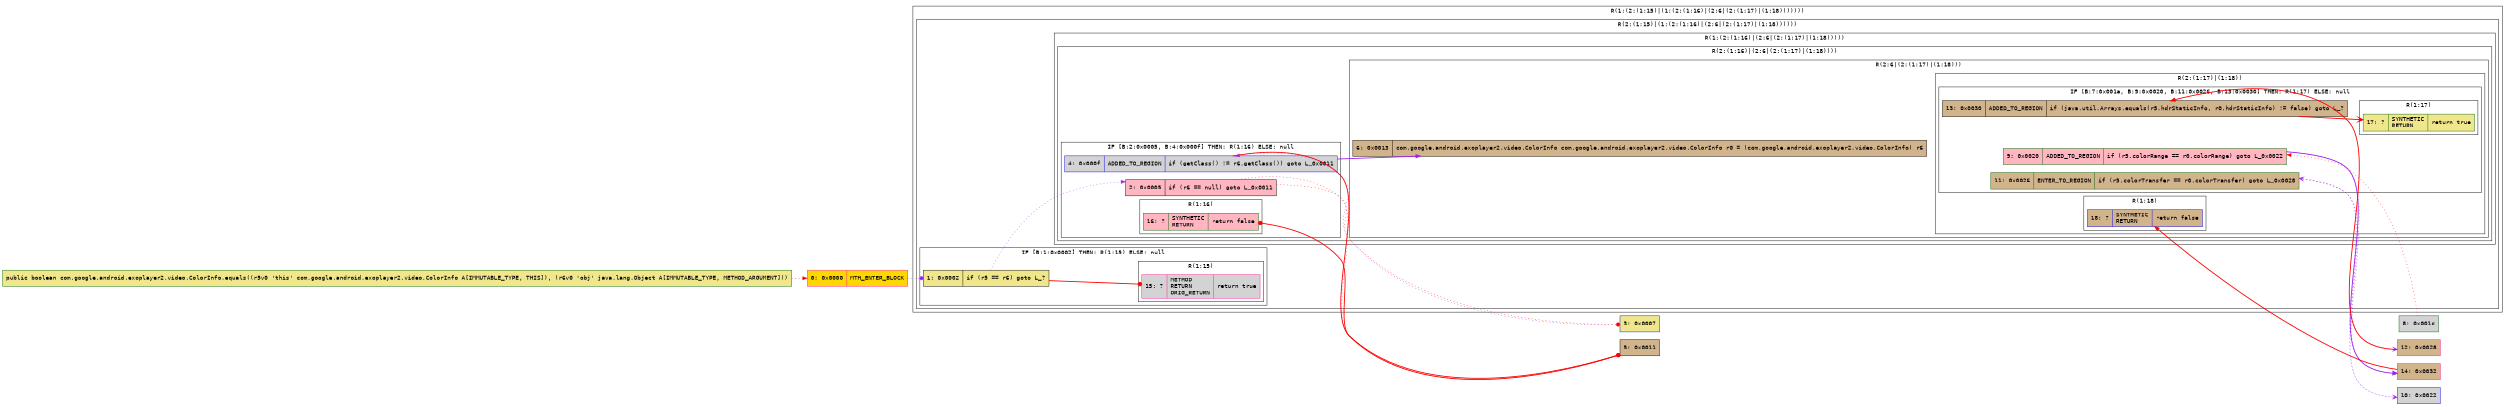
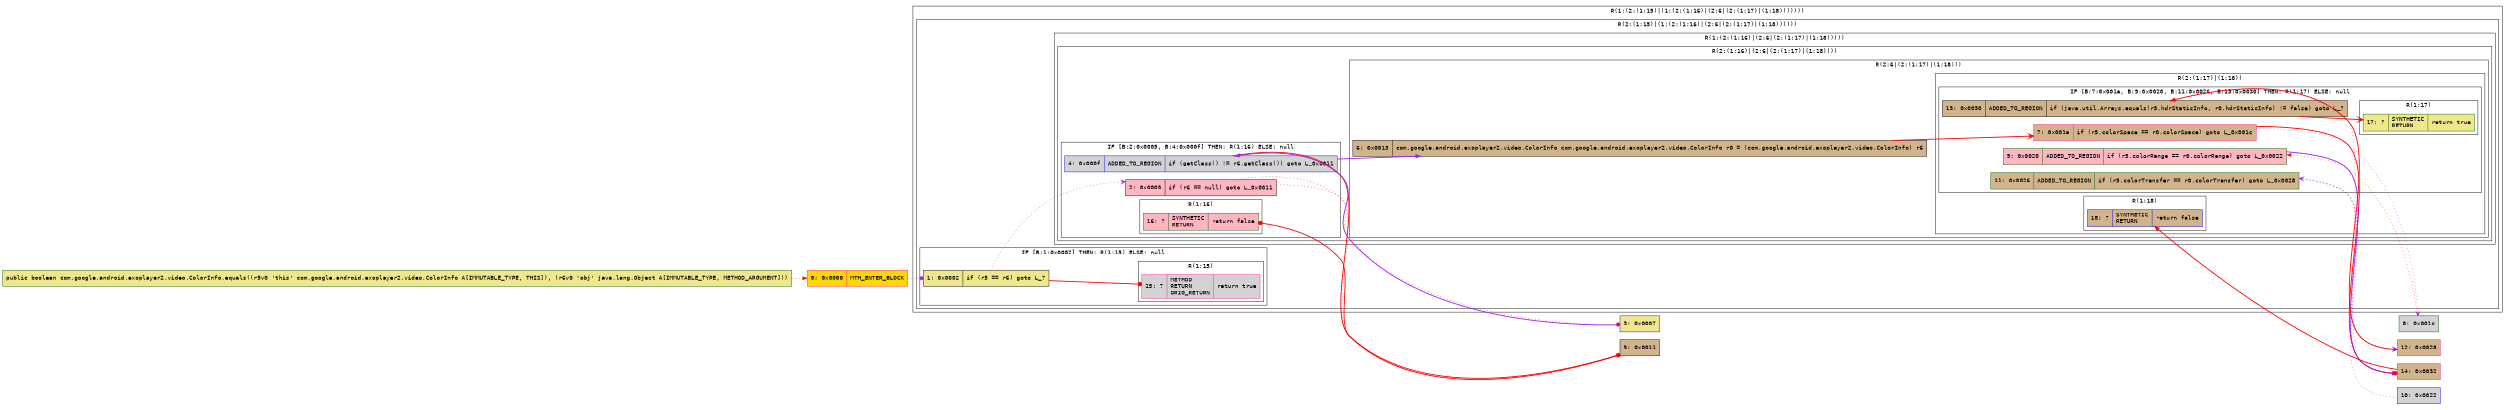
  digraph {
    fontname="DejaVu Sans Mono"
    rankdir=LR
    node [color=darkgreen fillcolor=tan fontname="DejaVu Sans Mono" shape=record style=filled]
    edge [arrowhead=normal color=red fontname="DejaVu Sans Mono" style=dotted]
    n1 [color=deeppink fillcolor=lightgrey label="{15\:\ ?|METHOD\lRETURN\lORIG_RETURN\l|return true\l}"]
    n2 [color=black fillcolor=khaki label="{1\:\ 0x0002|if (r5 == r6) goto L_?\l}"]
    n3 [fillcolor=lightpink label="{16\:\ ?|SYNTHETIC\lRETURN\l|return false\l}"]
    n4 [color=black fillcolor=lightpink label="{2\:\ 0x0005|if (r6 == null) goto L_0x0011\l}"]
    n5 [color=blue fillcolor=lightgrey label="{4\:\ 0x000f|ADDED_TO_REGION\l|if (getClass() != r6.getClass()) goto L_0x0011\l}"]
    n6 [fillcolor=khaki label="{17\:\ ?|SYNTHETIC\lRETURN\l|return true\l}"]
+   n7 [color=deeppink label="{7\:\ 0x001a|if (r5.colorSpace == r0.colorSpace) goto L_0x001c\l}"]
    n8 [fillcolor=lightpink label="{9\:\ 0x0020|ADDED_TO_REGION\l|if (r5.colorRange == r0.colorRange) goto L_0x0022\l}"]
-   n9 [label="{11\:\ 0x0026|ENTER_TO_REGION\l|if (r5.colorTransfer == r0.colorTransfer) goto L_0x0028\l}"]
+   n9 [label="{11\:\ 0x0026|ADDED_TO_REGION\l|if (r5.colorTransfer == r0.colorTransfer) goto L_0x0028\l}"]
    n10 [color=black label="{13\:\ 0x0030|ADDED_TO_REGION\l|if (java.util.Arrays.equals(r5.hdrStaticInfo, r0.hdrStaticInfo) != false) goto L_?\l}"]
    n11 [color=blue label="{18\:\ ?|SYNTHETIC\lRETURN\l|return false\l}"]
    n12 [color=black label="{6\:\ 0x0013|com.google.android.exoplayer2.video.ColorInfo com.google.android.exoplayer2.video.ColorInfo r0 = (com.google.android.exoplayer2.video.ColorInfo) r6\l}"]
    n13 [color=blue fillcolor=khaki label="{3\:\ 0x0007}"]
    n14 [color=black label="{5\:\ 0x0011}"]
    n15 [fillcolor=lightgrey label="{8\:\ 0x001c}"]
    n16 [color=deeppink label="{14\:\ 0x0032}"]
    n17 [color=blue fillcolor=lightgrey label="{10\:\ 0x0022}"]
    n18 [color=deeppink label="{12\:\ 0x0028}"]
    n19 [color=deeppink fillcolor=gold label="{0\:\ 0x0000|MTH_ENTER_BLOCK\l}"]
    n20 [fillcolor=khaki label="{public boolean com.google.android.exoplayer2.video.ColorInfo.equals((r5v0 'this' com.google.android.exoplayer2.video.ColorInfo A[IMMUTABLE_TYPE, THIS]), (r6v0 'obj' java.lang.Object A[IMMUTABLE_TYPE, METHOD_ARGUMENT])) }"]
    subgraph cluster_1 {
      label="R(1:(2:(1:15)|(1:(2:(1:16)|(2:6|(2:(1:17)|(1:18)))))))"
      subgraph cluster_2 {
        label="R(2:(1:15)|(1:(2:(1:16)|(2:6|(2:(1:17)|(1:18))))))"
        subgraph cluster_3 {
          label="IF [B:1:0x0002] THEN: R(1:15) ELSE: null"
          n2
          subgraph cluster_4 {
            label="R(1:15)"
            n1
          }
        }
        subgraph cluster_5 {
          label="R(1:(2:(1:16)|(2:6|(2:(1:17)|(1:18)))))"
          subgraph cluster_6 {
            label="R(2:(1:16)|(2:6|(2:(1:17)|(1:18))))"
            subgraph cluster_7 {
              label="IF [B:2:0x0005, B:4:0x000f] THEN: R(1:16) ELSE: null"
              n4
              n5
              subgraph cluster_8 {
                label="R(1:16)"
                n3
              }
            }
            subgraph cluster_9 {
              label="R(2:6|(2:(1:17)|(1:18)))"
              n12
              subgraph cluster_10 {
                label="R(2:(1:17)|(1:18))"
                subgraph cluster_11 {
                  label="IF [B:7:0x001a, B:9:0x0020, B:11:0x0026, B:13:0x0030] THEN: R(1:17) ELSE: null"
+                 n7
                  n8
                  n9
                  n10
                  subgraph cluster_12 {
                    label="R(1:17)"
                    n6
                  }
                }
                subgraph cluster_13 {
                  label="R(1:18)"
                  n11
                }
              }
            }
          }
        }
      }
    }
    n2 -> n1 [arrowhead=dot style=bold]
-   n2 -> n4 [color=purple]
+   n2 -> n4 [arrowhead=vee color=purple]
    n4 -> n13 [arrowhead=dot]
    n4 -> n14 [arrowhead=dot]
    n5 -> n12 [color=purple style=bold]
    n5 -> n14 [arrowhead=dot style=bold]
+   n7 -> n15 [arrowhead=vee color=purple]
+   n7 -> n16 [arrowhead=dot style=bold]
    n8 -> n16 [color=purple style=bold]
-   n8 -> n17 [arrowhead=vee color=purple]
+   n8 -> n18 [arrowhead=vee color=purple]
    n9 -> n16 [arrowhead=vee color=purple]
    n9 -> n18 [arrowhead=vee color=purple]
    n10 -> n6 [arrowhead=vee style=bold]
-   n13 -> n5 [color=purple]
+   n10 -> n16
+   n12 -> n7 [arrowhead=vee style=bold]
+   n13 -> n5 [color=purple style=bold]
    n14 -> n3 [arrowhead=dot style=bold]
    n15 -> n8
    n16 -> n11 [style=bold]
    n17 -> n9 [arrowhead=vee color=purple]
    n18 -> n10 [style=bold]
    n19 -> n2 [arrowhead=dot color=purple]
    n20 -> n19
  }
